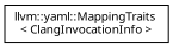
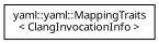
  digraph {
    rankdir=LR
    fontname="Noto Sans"
-   n1 [color=black fillcolor=white fontname="Noto Sans" fontsize=10 height=0.2 label="llvm::yaml::MappingTraits\l\< ClangInvocationInfo \>" shape=record style=filled width=0.4]
+   n1 [color=black fillcolor=white fontname="Noto Sans" fontsize=10 height=0.2 label="yaml::yaml::MappingTraits\l\< ClangInvocationInfo \>" shape=record style=filled width=0.4]
  }
